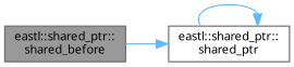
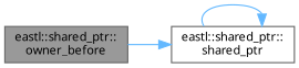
  digraph {
    rankdir=LR
    fontname="Noto Sans"
    node [fontname="Noto Sans" fontsize=10 shape=box style=filled]
    edge [color=steelblue1 fontname="Noto Sans" fontsize=10 labelfontname=Helvetica labelfontsize=10 style=solid]
-   n1 [color=gray40 fillcolor=grey60 fontcolor=black height=0.2 label="eastl::shared_ptr::\lshared_before" width=0.4]
+   n1 [color=gray40 fillcolor=grey60 fontcolor=black height=0.2 label="eastl::shared_ptr::\lowner_before" width=0.4]
    n2 [color=grey40 fillcolor=white height=0.2 label="eastl::shared_ptr::\lshared_ptr" width=0.4]
    n1 -> n2
    n2 -> n2
  }
